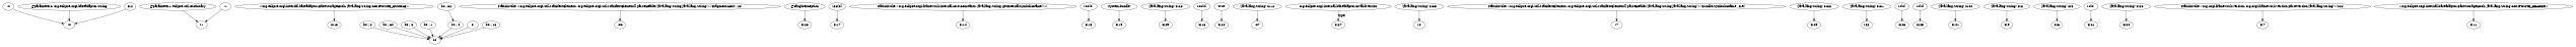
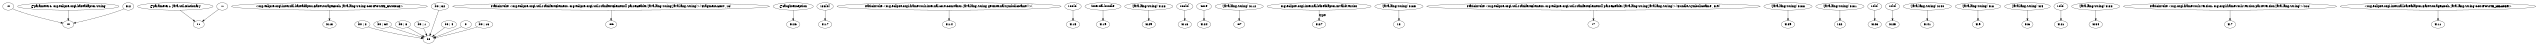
  digraph {
    n1 [label=r0]
    n2 [label=r0]
-   n3 [label="@parameter1: eclipse.util.Dictionary"]
+   n3 [label="@parameter1: java.util.Dictionary"]
    n4 [label=r1]
    n5 [label="<org.eclipse.osgi.internal.baseadaptor.BaseStorageHook: java.lang.String COMPOSITE_BUNDLE>"]
    n6 [label="$r13"]
    n7 [label="@parameter0: org.eclipse.osgi.baseadaptor.String"]
    n8 [label="b0 | 2"]
    n9 [label=b0]
    n10 [label="b0 | 64"]
    n11 [label="staticinvoke <org.eclipse.osgi.util.ManifestElement: org.eclipse.osgi.util.ManifestElement[] parseHeader(java.lang.String,java.lang.String)>('Fragment-Host', r3)"]
    n12 [label=r36]
    n13 [label="@caughtexception"]
    n14 [label="$r26"]
    n15 [label="b0 | 8"]
    n16 [label="r36[0]"]
    n17 [label="$r17"]
    n18 [label="staticinvoke <org.eclipse.osgi.framework.internal.core.Constants: java.lang.String getInternalSymbolicName()>()"]
    n19 [label="$r14"]
    n20 [label="r36[0]"]
    n21 [label="$r15"]
-   n22 [label="'system.bundle'"]
+   n22 [label="'internal.bundle'"]
    n23 [label="$r19"]
    n24 [label="(java.lang.String) $r28"]
    n25 [label="$r29"]
    n26 [label="r36[0]"]
    n27 [label="$r18"]
-   n28 [label="'true'"]
+   n28 [label="'core'"]
    n29 [label="$r24"]
    n30 [label="(java.lang.String) $r12"]
    n31 [label=r37]
    n32 [label="$r2"]
    n33 [label="org.eclipse.osgi.internal.baseadaptor.InvalidVersion"]
    n34 [label="$r27"]
    n35 [label="(java.lang.String) $r35"]
    n36 [label=r3]
    n37 [label="b0 | 1"]
    n38 [label="staticinvoke <org.eclipse.osgi.util.ManifestElement: org.eclipse.osgi.util.ManifestElement[] parseHeader(java.lang.String,java.lang.String)>('Bundle-SymbolicName', $r9)"]
    n39 [label=r7]
    n40 [label="(java.lang.String) $r38"]
    n41 [label="$r39"]
    n42 [label="(java.lang.String) $r31"]
    n43 [label=r32]
    n44 [label=r1]
    n45 [label="b0 | 4"]
    n46 [label="r2[0]"]
    n47 [label="$r23"]
    n48 [label="r2[0]"]
    n49 [label="$r25"]
    n50 [label="(java.lang.String) $r40"]
    n51 [label="$r41"]
    n52 [label="(java.lang.String) $r8"]
    n53 [label="$r9"]
    n54 [label="b0 | 32"]
    n55 [label="(java.lang.String) $r5"]
    n56 [label="$r6"]
    n57 [label="r2[0]"]
    n58 [label="$r21"]
    n59 [label=0]
    n60 [label="b0 | 16"]
    n61 [label="(java.lang.String) $r33"]
    n62 [label="$r34"]
    n63 [label="staticinvoke <org.osgi.framework.Version: org.osgi.framework.Version parseVersion(java.lang.String)>($r6)"]
    n64 [label="$r7"]
    n65 [label="<org.eclipse.osgi.internal.baseadaptor.BaseStorageHook: java.lang.String COMPOSITE_HEADER>"]
    n66 [label="$r11"]
    n1 -> n2
    n3 -> n4
    n5 -> n6
    n7 -> n2
    n8 -> n9
    n10 -> n9
    n11 -> n12
    n13 -> n14
    n15 -> n9
    n16 -> n17
    n18 -> n19
    n20 -> n21
    n22 -> n23
    n24 -> n25
    n26 -> n27
    n28 -> n29
    n30 -> n31
    n32 -> n2
    n33 -> n34 [label=type]
    n35 -> n36
    n37 -> n9
    n38 -> n39
    n40 -> n41
    n42 -> n43
    n44 -> n4
    n45 -> n9
    n46 -> n47
    n48 -> n49
    n50 -> n51
    n52 -> n53
-   n54 -> n45
+   n54 -> n9
    n55 -> n56
    n57 -> n58
    n59 -> n9
    n60 -> n9
    n61 -> n62
    n63 -> n64
    n65 -> n66
  }
